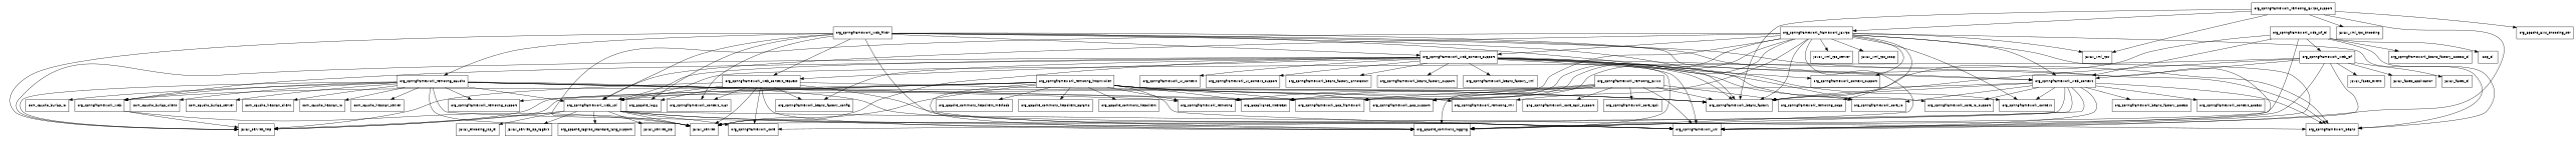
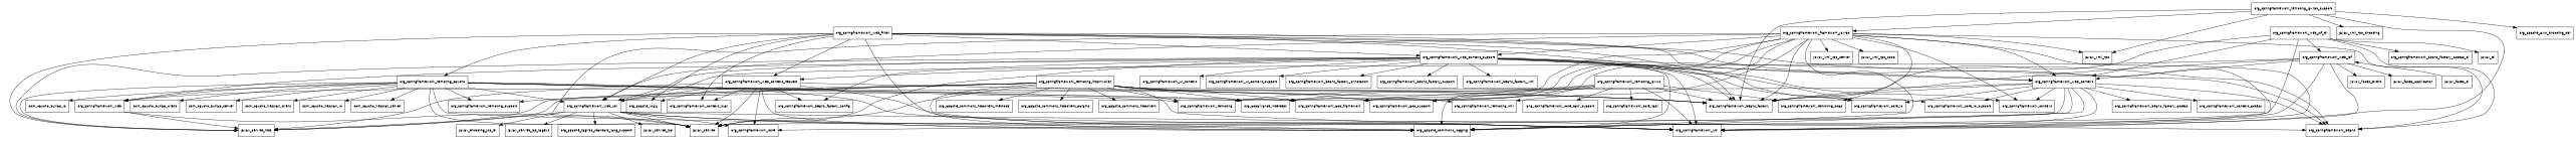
  digraph {
    fontname="DejaVu Sans"
    node [fontname="DejaVu Sans" fontsize=10.0 shape=box]
    edge [fontname="DejaVu Sans"]
    org_springframework_remoting_caucho
    com_caucho_burlap_client
    com_caucho_burlap_io
    com_caucho_burlap_server
    com_caucho_hessian_client
    com_caucho_hessian_io
    com_caucho_hessian_server
    javax_servlet
    javax_servlet_http
    org_aopalliance_intercept
    org_apache_commons_logging
    org_springframework_aop_framework
    org_springframework_beans_factory
    org_springframework_remoting
    org_springframework_remoting_support
    org_springframework_util
    org_springframework_web
    org_springframework_web_util
    org_springframework_beans
    org_springframework_core
    javax_servlet_jsp
    n22 [label=javax_encoding_jsp_el]
    javax_servlet_jsp_tagext
    org_apache_taglibs_standard_lang_support
    org_springframework_remoting_httpinvoker
    org_apache_commons_httpclient
    org_apache_commons_httpclient_methods
    org_apache_commons_httpclient_params
    org_springframework_aop_support
    org_springframework_remoting_rmi
    n31 [label=org_springframework_framework_jaxrpc]
    javax_xml_rpc
    javax_xml_rpc_server
    javax_xml_rpc_soap
    org_springframework_context
-   org_springframework_context_support
    org_springframework_remoting_soap
    org_springframework_web_context
    org_springframework_web_context_support
    org_springframework_beans_factory_access
    org_springframework_context_access
    org_springframework_core_io
    org_springframework_core_io_support
    org_springframework_web_context_request
    org_springframework_beans_factory_config
    org_springframework_beans_factory_annotation
    org_springframework_beans_factory_support
    org_springframework_beans_factory_xml
    org_springframework_ui_context
    org_springframework_ui_context_support
    org_apache_log4j
    org_springframework_context_i18n
    org_springframework_remoting_jaxrpc_support
    javax_xml_rpc_encoding
    org_apache_axis_encoding_ser
    org_springframework_remoting_jaxws
    org_springframework_core_task
    n58 [label=lang_springframework_core_task_support]
    org_springframework_web_filter
    org_springframework_web_jsf
    javax_faces_application
    javax_faces_el
    javax_faces_event
    org_springframework_web_jsf_el
-   javax_el [label=aop_el]
+   javax_el
    org_springframework_beans_factory_access_el
    org_springframework_remoting_caucho -> com_caucho_burlap_client
    org_springframework_remoting_caucho -> com_caucho_burlap_io
    org_springframework_remoting_caucho -> com_caucho_burlap_server
    org_springframework_remoting_caucho -> com_caucho_hessian_client
    org_springframework_remoting_caucho -> com_caucho_hessian_io
    org_springframework_remoting_caucho -> com_caucho_hessian_server
    org_springframework_remoting_caucho -> javax_servlet
    org_springframework_remoting_caucho -> javax_servlet_http
    org_springframework_remoting_caucho -> org_aopalliance_intercept
    org_springframework_remoting_caucho -> org_apache_commons_logging
    org_springframework_remoting_caucho -> org_springframework_aop_framework
    org_springframework_remoting_caucho -> org_springframework_beans_factory
    org_springframework_remoting_caucho -> org_springframework_remoting
    org_springframework_remoting_caucho -> org_springframework_remoting_support
    org_springframework_remoting_caucho -> org_springframework_util
    org_springframework_remoting_caucho -> org_springframework_web
    org_springframework_remoting_caucho -> org_springframework_web_util
    org_springframework_web -> javax_servlet
    org_springframework_web -> javax_servlet_http
    org_springframework_web_util -> javax_servlet
    org_springframework_web_util -> javax_servlet_http
    org_springframework_web_util -> org_apache_commons_logging
    org_springframework_web_util -> org_springframework_util
    org_springframework_web_util -> org_springframework_beans
    org_springframework_web_util -> org_springframework_core
    org_springframework_web_util -> javax_servlet_jsp
    org_springframework_web_util -> n22
    org_springframework_web_util -> javax_servlet_jsp_tagext
    org_springframework_web_util -> org_apache_taglibs_standard_lang_support
    org_springframework_remoting_httpinvoker -> javax_servlet
    org_springframework_remoting_httpinvoker -> javax_servlet_http
    org_springframework_remoting_httpinvoker -> org_aopalliance_intercept
    org_springframework_remoting_httpinvoker -> org_apache_commons_logging
    org_springframework_remoting_httpinvoker -> org_springframework_aop_framework
    org_springframework_remoting_httpinvoker -> org_springframework_beans_factory
    org_springframework_remoting_httpinvoker -> org_springframework_remoting
    org_springframework_remoting_httpinvoker -> org_springframework_remoting_support
    org_springframework_remoting_httpinvoker -> org_springframework_util
    org_springframework_remoting_httpinvoker -> org_springframework_web
    org_springframework_remoting_httpinvoker -> org_springframework_web_util
    org_springframework_remoting_httpinvoker -> org_apache_commons_httpclient
    org_springframework_remoting_httpinvoker -> org_apache_commons_httpclient_methods
    org_springframework_remoting_httpinvoker -> org_apache_commons_httpclient_params
    org_springframework_remoting_httpinvoker -> org_springframework_aop_support
    org_springframework_remoting_httpinvoker -> org_springframework_remoting_rmi
    n31 -> javax_servlet
    n31 -> org_aopalliance_intercept
    n31 -> org_apache_commons_logging
    n31 -> org_springframework_aop_framework
    n31 -> org_springframework_beans_factory
    n31 -> org_springframework_remoting
    n31 -> org_springframework_util
    n31 -> org_springframework_web_util
    n31 -> org_springframework_beans
    n31 -> org_springframework_aop_support
    n31 -> org_springframework_remoting_rmi
    n31 -> javax_xml_rpc
    n31 -> javax_xml_rpc_server
    n31 -> javax_xml_rpc_soap
    n31 -> org_springframework_context
-   n31 -> org_springframework_context_support
    n31 -> org_springframework_remoting_soap
    n31 -> org_springframework_web_context
    n31 -> org_springframework_web_context_support
    org_springframework_web_context -> javax_servlet
    org_springframework_web_context -> javax_servlet_http
    org_springframework_web_context -> org_apache_commons_logging
    org_springframework_web_context -> org_springframework_beans_factory
    org_springframework_web_context -> org_springframework_util
    org_springframework_web_context -> org_springframework_beans
    org_springframework_web_context -> org_springframework_core
    org_springframework_web_context -> org_springframework_context
    org_springframework_web_context -> org_springframework_beans_factory_access
    org_springframework_web_context -> org_springframework_context_access
    org_springframework_web_context -> org_springframework_core_io
    org_springframework_web_context -> org_springframework_core_io_support
    org_springframework_web_context_support -> javax_servlet
    org_springframework_web_context_support -> javax_servlet_http
    org_springframework_web_context_support -> org_apache_commons_logging
    org_springframework_web_context_support -> org_springframework_beans_factory
    org_springframework_web_context_support -> org_springframework_util
    org_springframework_web_context_support -> org_springframework_web
    org_springframework_web_context_support -> org_springframework_web_util
    org_springframework_web_context_support -> org_springframework_beans
    org_springframework_web_context_support -> org_springframework_context
-   org_springframework_web_context_support -> org_springframework_context_support
    org_springframework_web_context_support -> org_springframework_web_context
    org_springframework_web_context_support -> org_springframework_core_io
    org_springframework_web_context_support -> org_springframework_core_io_support
    org_springframework_web_context_support -> org_springframework_web_context_request
    org_springframework_web_context_support -> org_springframework_beans_factory_config
    org_springframework_web_context_support -> org_springframework_beans_factory_annotation
    org_springframework_web_context_support -> org_springframework_beans_factory_support
    org_springframework_web_context_support -> org_springframework_beans_factory_xml
    org_springframework_web_context_support -> org_springframework_ui_context
    org_springframework_web_context_support -> org_springframework_ui_context_support
    org_springframework_web_context_request -> javax_servlet
    org_springframework_web_context_request -> javax_servlet_http
    org_springframework_web_context_request -> org_apache_commons_logging
    org_springframework_web_context_request -> org_springframework_beans_factory
    org_springframework_web_context_request -> org_springframework_util
    org_springframework_web_context_request -> org_springframework_web_util
    org_springframework_web_context_request -> org_springframework_core
    org_springframework_web_context_request -> org_springframework_beans_factory_config
    org_springframework_web_context_request -> org_apache_log4j
    org_springframework_web_context_request -> org_springframework_context_i18n
    org_springframework_remoting_jaxrpc_support -> org_springframework_beans_factory
    org_springframework_remoting_jaxrpc_support -> org_springframework_util
    org_springframework_remoting_jaxrpc_support -> n31
    org_springframework_remoting_jaxrpc_support -> javax_xml_rpc
    org_springframework_remoting_jaxrpc_support -> javax_xml_rpc_encoding
    org_springframework_remoting_jaxrpc_support -> org_apache_axis_encoding_ser
    org_springframework_remoting_jaxws -> org_aopalliance_intercept
    org_springframework_remoting_jaxws -> org_apache_commons_logging
    org_springframework_remoting_jaxws -> org_springframework_aop_framework
    org_springframework_remoting_jaxws -> org_springframework_beans_factory
    org_springframework_remoting_jaxws -> org_springframework_remoting
    org_springframework_remoting_jaxws -> org_springframework_util
    org_springframework_remoting_jaxws -> org_springframework_aop_support
    org_springframework_remoting_jaxws -> org_springframework_remoting_soap
    org_springframework_remoting_jaxws -> org_springframework_core_task
    org_springframework_remoting_jaxws -> n58
    org_springframework_web_filter -> org_springframework_remoting_caucho
    org_springframework_web_filter -> javax_servlet_http
    org_springframework_web_filter -> org_apache_commons_logging
    org_springframework_web_filter -> org_springframework_beans_factory
    org_springframework_web_filter -> org_springframework_util
    org_springframework_web_filter -> org_springframework_web_util
    org_springframework_web_filter -> org_springframework_beans
    org_springframework_web_filter -> org_springframework_web_context
    org_springframework_web_filter -> org_springframework_web_context_support
    org_springframework_web_filter -> org_springframework_core_io
    org_springframework_web_filter -> org_springframework_web_context_request
    org_springframework_web_filter -> org_apache_log4j
    org_springframework_web_filter -> org_springframework_context_i18n
    org_springframework_web_jsf -> org_apache_commons_logging
    org_springframework_web_jsf -> org_springframework_beans_factory
    org_springframework_web_jsf -> org_springframework_util
    org_springframework_web_jsf -> org_springframework_web_util
    org_springframework_web_jsf -> org_springframework_web_context
    org_springframework_web_jsf -> javax_faces_application
-   org_springframework_web_jsf -> javax_faces_el
+   javax_faces_el -> org_springframework_web_jsf
    org_springframework_web_jsf -> javax_faces_event
    org_springframework_web_jsf_el -> org_apache_commons_logging
    org_springframework_web_jsf_el -> org_springframework_beans_factory
    org_springframework_web_jsf_el -> org_springframework_beans
    org_springframework_web_jsf_el -> org_springframework_web_context
    org_springframework_web_jsf_el -> org_springframework_web_jsf
    org_springframework_web_jsf_el -> javax_el
    org_springframework_web_jsf_el -> org_springframework_beans_factory_access_el
  }
